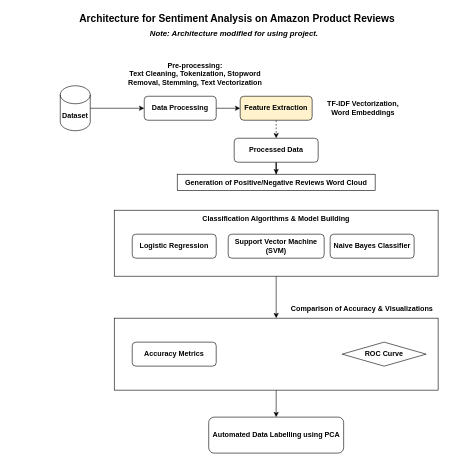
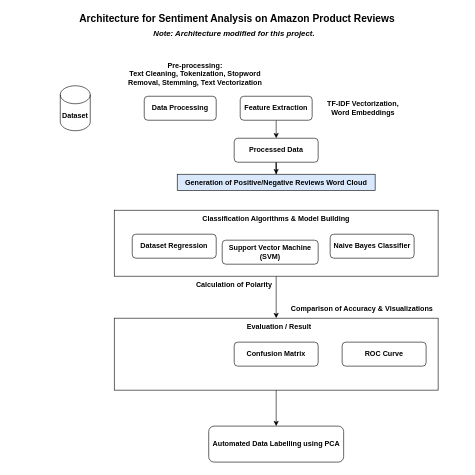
  <mxCell id="0" />
  <mxCell id="1" parent="0" />
  <mxCell id="2" style="edgeStyle=orthogonalEdgeStyle;rounded=0;orthogonalLoop=1;jettySize=auto;html=1;exitX=0.5;exitY=1;exitDx=0;exitDy=0;entryX=0.5;entryY=0;entryDx=0;entryDy=0;" edge="1" parent="1" source="3" target="25"><mxGeometry relative="1" as="geometry" /></mxCell>
  <mxCell id="3" value="" style="rounded=0;whiteSpace=wrap;html=1;" vertex="1" parent="1"><mxGeometry x="190" y="530" width="540" height="120" as="geometry" /></mxCell>
  <mxCell id="4" style="edgeStyle=orthogonalEdgeStyle;rounded=0;orthogonalLoop=1;jettySize=auto;html=1;exitX=0.5;exitY=1;exitDx=0;exitDy=0;entryX=0.5;entryY=0;entryDx=0;entryDy=0;" edge="1" parent="1" source="5" target="3"><mxGeometry relative="1" as="geometry" /></mxCell>
  <mxCell id="5" value="" style="rounded=0;whiteSpace=wrap;html=1;" vertex="1" parent="1"><mxGeometry x="190" y="350" width="540" height="110" as="geometry" /></mxCell>
- <mxCell id="6" style="edgeStyle=orthogonalEdgeStyle;rounded=0;orthogonalLoop=1;jettySize=auto;html=1;exitX=1;exitY=0.5;exitDx=0;exitDy=0;exitPerimeter=0;entryX=0;entryY=0.5;entryDx=0;entryDy=0;" edge="1" parent="1" source="7" target="9"><mxGeometry relative="1" as="geometry" /></mxCell>
  <mxCell id="7" value="&lt;b&gt;Dataset&lt;/b&gt;" style="shape=cylinder3;whiteSpace=wrap;html=1;boundedLbl=1;backgroundOutline=1;size=15;" vertex="1" parent="1"><mxGeometry x="100" y="142.5" width="50" height="75" as="geometry" /></mxCell>
- <mxCell id="8" style="edgeStyle=orthogonalEdgeStyle;rounded=0;orthogonalLoop=1;jettySize=auto;html=1;exitX=1;exitY=0.5;exitDx=0;exitDy=0;entryX=0;entryY=0.5;entryDx=0;entryDy=0;" edge="1" parent="1" source="9" target="11"><mxGeometry relative="1" as="geometry" /></mxCell>
  <mxCell id="9" value="&lt;b&gt;Data Processing&lt;/b&gt;" style="rounded=1;whiteSpace=wrap;html=1;" vertex="1" parent="1"><mxGeometry x="240" y="160" width="120" height="40" as="geometry" /></mxCell>
- <mxCell id="10" style="edgeStyle=orthogonalEdgeStyle;rounded=0;orthogonalLoop=1;jettySize=auto;html=1;exitX=0.5;exitY=1;exitDx=0;exitDy=0;entryX=0.5;entryY=0;entryDx=0;entryDy=0;dashed=1;" edge="1" parent="1" source="11" target="13"><mxGeometry relative="1" as="geometry" /></mxCell>
- <mxCell id="11" value="&lt;b&gt;Feature Extraction&lt;/b&gt;" style="rounded=1;whiteSpace=wrap;html=1;fillColor=#fff2cc;" vertex="1" parent="1"><mxGeometry x="400" y="160" width="120" height="40" as="geometry" /></mxCell>
+ <mxCell id="10" style="edgeStyle=orthogonalEdgeStyle;rounded=0;orthogonalLoop=1;jettySize=auto;html=1;exitX=0.5;exitY=1;exitDx=0;exitDy=0;entryX=0.5;entryY=0;entryDx=0;entryDy=0;" edge="1" parent="1" source="11" target="13"><mxGeometry relative="1" as="geometry" /></mxCell>
+ <mxCell id="11" value="&lt;b&gt;Feature Extraction&lt;/b&gt;" style="rounded=1;whiteSpace=wrap;html=1;" vertex="1" parent="1"><mxGeometry x="400" y="160" width="120" height="40" as="geometry" /></mxCell>
  <mxCell id="12" style="edgeStyle=orthogonalEdgeStyle;rounded=0;orthogonalLoop=1;jettySize=auto;html=1;exitX=0.5;exitY=1;exitDx=0;exitDy=0;" edge="1" parent="1" source="13" target="28"><mxGeometry relative="1" as="geometry" /></mxCell>
  <mxCell id="13" value="&lt;b&gt;Processed Data&lt;/b&gt;" style="rounded=1;whiteSpace=wrap;html=1;" vertex="1" parent="1"><mxGeometry x="390" y="230" width="140" height="40" as="geometry" /></mxCell>
  <mxCell id="14" value="&lt;b&gt;Classification Algorithms &amp;amp; Model Building&lt;/b&gt;" style="text;html=1;align=center;verticalAlign=middle;whiteSpace=wrap;rounded=0;" vertex="1" parent="1"><mxGeometry x="325" y="350" width="270" height="30" as="geometry" /></mxCell>
  <mxCell id="15" value="&lt;b&gt;Pre-processing:&lt;br&gt;&lt;span style=&quot;font-size: medium; text-align: start;&quot;&gt;&lt;/span&gt;&lt;/b&gt;&lt;div&gt;&lt;b&gt;Text Cleaning, Tokenization, Stopword Removal, Stemming, Text Vectorization&lt;/b&gt;&lt;br&gt;&lt;/div&gt;" style="text;html=1;align=center;verticalAlign=middle;whiteSpace=wrap;rounded=0;" vertex="1" parent="1"><mxGeometry x="190" y="102.5" width="270" height="40" as="geometry" /></mxCell>
  <mxCell id="16" value="&lt;b&gt;Comparison of Accuracy &amp;amp;&amp;nbsp;Visualizations&lt;/b&gt;&amp;nbsp;" style="text;html=1;align=center;verticalAlign=middle;whiteSpace=wrap;rounded=0;" vertex="1" parent="1"><mxGeometry x="480" y="500" width="250" height="30" as="geometry" /></mxCell>
  <mxCell id="17" value="&lt;b&gt;TF-IDF Vectorization, Word Embeddings&lt;/b&gt;" style="text;html=1;align=center;verticalAlign=middle;whiteSpace=wrap;rounded=0;" vertex="1" parent="1"><mxGeometry x="540" y="165" width="130" height="30" as="geometry" /></mxCell>
- <mxCell id="18" value="&lt;b&gt;Logistic Regression&lt;/b&gt;" style="rounded=1;whiteSpace=wrap;html=1;" vertex="1" parent="1"><mxGeometry x="220" y="390" width="140" height="40" as="geometry" /></mxCell>
- <mxCell id="19" value="&lt;b&gt;Support Vector Machine (SVM)&lt;/b&gt;" style="rounded=1;whiteSpace=wrap;html=1;" vertex="1" parent="1"><mxGeometry x="380" y="390" width="160" height="40" as="geometry" /></mxCell>
+ <mxCell id="18" value="&lt;b&gt;Dataset Regression&lt;/b&gt;" style="rounded=1;whiteSpace=wrap;html=1;" vertex="1" parent="1"><mxGeometry x="220" y="390" width="140" height="40" as="geometry" /></mxCell>
+ <mxCell id="19" value="&lt;b&gt;Support Vector Machine (SVM)&lt;/b&gt;" style="rounded=1;whiteSpace=wrap;html=1;" vertex="1" parent="1"><mxGeometry x="370" y="400" width="160" height="40" as="geometry" /></mxCell>
  <mxCell id="20" value="&lt;b&gt;Naive Bayes Classifier&lt;/b&gt;" style="rounded=1;whiteSpace=wrap;html=1;" vertex="1" parent="1"><mxGeometry x="550" y="390" width="140" height="40" as="geometry" /></mxCell>
- <mxCell id="21" value="&lt;b&gt;Accuracy Metrics&lt;/b&gt;" style="rounded=1;whiteSpace=wrap;html=1;" vertex="1" parent="1"><mxGeometry x="220" y="570" width="140" height="40" as="geometry" /></mxCell>
- <mxCell id="23" value="&lt;b&gt;ROC Curve&lt;/b&gt;" style="rhombus;whiteSpace=wrap;html=1;" vertex="1" parent="1"><mxGeometry x="570" y="570" width="140" height="40" as="geometry" /></mxCell>
- <mxCell id="25" value="&lt;b&gt;Automated Data Labelling using PCA&lt;/b&gt;" style="rounded=1;whiteSpace=wrap;html=1;" vertex="1" parent="1"><mxGeometry x="347.5" y="695" width="225" height="60" as="geometry" /></mxCell>
+ <mxCell id="22" value="&lt;b&gt;Confusion Matrix&lt;/b&gt;" style="rounded=1;whiteSpace=wrap;html=1;" vertex="1" parent="1"><mxGeometry x="390" y="570" width="140" height="40" as="geometry" /></mxCell>
+ <mxCell id="23" value="&lt;b&gt;ROC Curve&lt;/b&gt;" style="rounded=1;whiteSpace=wrap;html=1;" vertex="1" parent="1"><mxGeometry x="570" y="570" width="140" height="40" as="geometry" /></mxCell>
+ <mxCell id="24" value="&lt;b&gt;Evaluation / Result&lt;/b&gt;" style="text;html=1;align=center;verticalAlign=middle;whiteSpace=wrap;rounded=0;" vertex="1" parent="1"><mxGeometry x="410" y="530" width="110" height="30" as="geometry" /></mxCell>
+ <mxCell id="25" value="&lt;b&gt;Automated Data Labelling using PCA&lt;/b&gt;" style="rounded=1;whiteSpace=wrap;html=1;" vertex="1" parent="1"><mxGeometry x="347.5" y="710" width="225" height="60" as="geometry" /></mxCell>
  <mxCell id="26" value="&lt;p style=&quot;margin: 0in 0in 6pt; font-family: Aptos, sans-serif;&quot; align=&quot;center&quot; class=&quot;MsoNormal&quot;&gt;&lt;b style=&quot;&quot;&gt;&lt;span style=&quot;font-family: Calibri, sans-serif;&quot;&gt;&lt;font style=&quot;font-size: 17px;&quot;&gt;Architecture for Sentiment Analysis on Amazon Product Reviews&lt;/font&gt;&lt;/span&gt;&lt;/b&gt;&lt;/p&gt;" style="text;html=1;align=center;verticalAlign=middle;whiteSpace=wrap;rounded=0;" vertex="1" parent="1"><mxGeometry y="20" width="750" height="30" as="geometry" x="20" /></mxCell>
- <mxCell id="28" value="&lt;b style=&quot;text-wrap: nowrap;&quot;&gt;Generation of Positive/Negative Reviews Word Cloud&lt;/b&gt;" style="rounded=0;whiteSpace=wrap;html=1;" vertex="1" parent="1"><mxGeometry x="295" y="290" width="330" height="27" as="geometry" /></mxCell>
- <mxCell id="29" value="&lt;b style=&quot;font-family: Aptos, sans-serif; text-align: start;&quot;&gt;&lt;i style=&quot;&quot;&gt;&lt;span style=&quot;font-family: Calibri, sans-serif;&quot;&gt;&lt;font style=&quot;font-size: 13px;&quot;&gt;Note: Architecture modified for using project.&lt;/font&gt;&lt;/span&gt;&lt;/i&gt;&lt;/b&gt;" style="text;html=1;align=center;verticalAlign=middle;whiteSpace=wrap;rounded=0;" vertex="1" parent="1"><mxGeometry x="170" y="40" width="440" height="30" as="geometry" /></mxCell>
+ <mxCell id="27" value="&lt;b&gt;Calculation of Polarity&lt;/b&gt;" style="text;html=1;align=center;verticalAlign=middle;whiteSpace=wrap;rounded=0;" vertex="1" parent="1"><mxGeometry x="320" y="460" width="140" height="30" as="geometry" /></mxCell>
+ <mxCell id="28" value="&lt;b style=&quot;text-wrap: nowrap;&quot;&gt;Generation of Positive/Negative Reviews Word Cloud&lt;/b&gt;" style="rounded=0;whiteSpace=wrap;html=1;fillColor=#dae8fc;" vertex="1" parent="1"><mxGeometry x="295" y="290" width="330" height="27" as="geometry" /></mxCell>
+ <mxCell id="29" value="&lt;b style=&quot;font-family: Aptos, sans-serif; text-align: start;&quot;&gt;&lt;i style=&quot;&quot;&gt;&lt;span style=&quot;font-family: Calibri, sans-serif;&quot;&gt;&lt;font style=&quot;font-size: 13px;&quot;&gt;Note: Architecture modified for this project.&lt;/font&gt;&lt;/span&gt;&lt;/i&gt;&lt;/b&gt;" style="text;html=1;align=center;verticalAlign=middle;whiteSpace=wrap;rounded=0;" vertex="1" parent="1"><mxGeometry x="170" y="40" width="440" height="30" as="geometry" /></mxCell>
